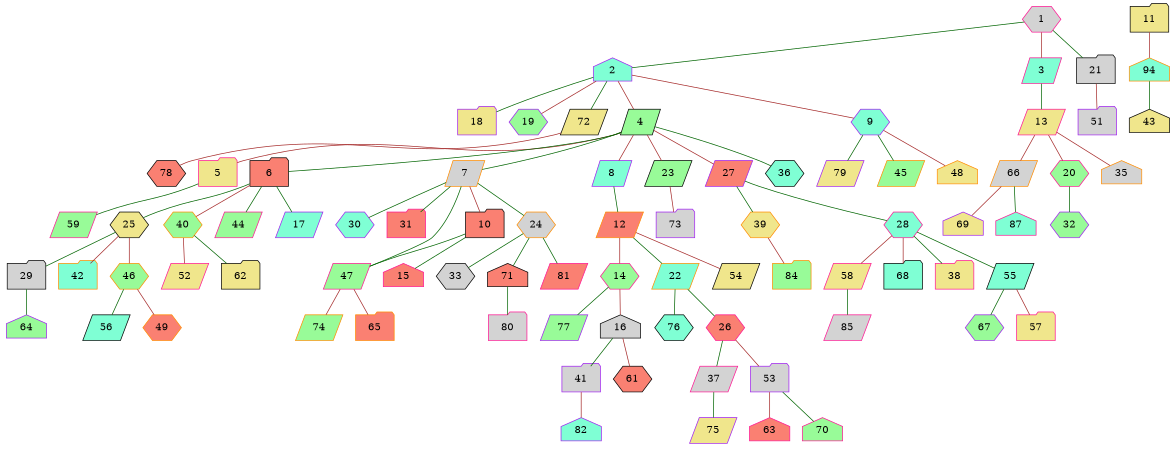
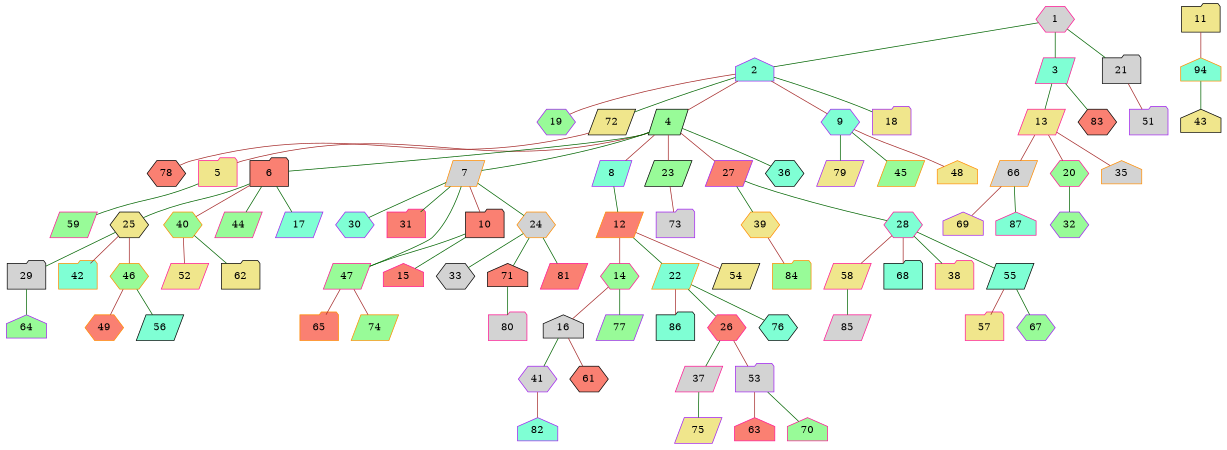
  graph {
    node [color=deeppink fillcolor=aquamarine shape=parallelogram style=filled]
    edge [color=darkgreen]
    1 [fillcolor=lightgrey shape=hexagon]
    2 [color=purple shape=house]
    3
    21 [color=black fillcolor=lightgrey shape=folder]
    4 [color=black fillcolor=palegreen]
    9 [color=purple shape=hexagon]
    18 [color=purple fillcolor=khaki shape=folder]
    19 [color=purple fillcolor=palegreen shape=hexagon]
    72 [color=black fillcolor=khaki]
    13 [fillcolor=khaki]
+   83 [color=black fillcolor=salmon shape=hexagon]
    51 [color=purple fillcolor=lightgrey shape=folder]
    5 [fillcolor=khaki shape=folder]
    6 [color=black fillcolor=salmon shape=folder]
    7 [color=darkorange fillcolor=lightgrey]
    8 [color=purple]
    23 [color=black fillcolor=palegreen]
    27 [color=purple fillcolor=salmon]
    36 [color=black shape=hexagon]
    45 [color=darkorange fillcolor=palegreen]
    48 [color=darkorange fillcolor=khaki shape=house]
    79 [color=purple fillcolor=khaki]
    78 [color=black fillcolor=salmon shape=hexagon]
    20 [fillcolor=palegreen shape=hexagon]
    35 [color=darkorange fillcolor=lightgrey shape=house]
    66 [color=darkorange fillcolor=lightgrey]
    59 [fillcolor=palegreen]
    17 [color=purple]
    25 [color=black fillcolor=khaki shape=hexagon]
    40 [color=darkorange fillcolor=palegreen shape=hexagon]
    44 [fillcolor=palegreen]
    10 [color=black fillcolor=salmon shape=folder]
    24 [color=darkorange fillcolor=lightgrey shape=hexagon]
    30 [color=purple shape=hexagon]
    31 [fillcolor=salmon shape=folder]
    47 [fillcolor=palegreen]
    12 [color=darkorange fillcolor=salmon]
    73 [color=purple fillcolor=lightgrey shape=folder]
    28 [shape=hexagon]
    39 [color=darkorange fillcolor=khaki shape=hexagon]
    29 [color=black fillcolor=lightgrey shape=folder]
    42 [color=darkorange shape=folder]
    46 [color=darkorange fillcolor=palegreen shape=hexagon]
    52 [fillcolor=khaki]
    62 [color=black fillcolor=khaki shape=folder]
    15 [fillcolor=salmon shape=house]
    11 [color=black fillcolor=khaki shape=folder]
    n48 [color=darkorange label=94 shape=house]
    33 [color=black fillcolor=lightgrey shape=hexagon]
    71 [color=black fillcolor=salmon shape=house]
    81 [fillcolor=salmon]
    14 [fillcolor=palegreen shape=hexagon]
    22 [color=darkorange]
    54 [color=black fillcolor=khaki]
    65 [color=darkorange fillcolor=salmon shape=folder]
    74 [color=darkorange fillcolor=palegreen]
    43 [color=black fillcolor=khaki shape=house]
    16 [color=black fillcolor=lightgrey shape=house]
    77 [color=purple fillcolor=palegreen]
    26 [fillcolor=salmon shape=hexagon]
    76 [color=black shape=hexagon]
+   86 [color=black shape=folder]
    32 [color=purple fillcolor=palegreen shape=hexagon]
    69 [color=purple fillcolor=khaki shape=house]
    87 [shape=house]
-   41 [color=purple fillcolor=lightgrey shape=folder]
+   41 [color=purple fillcolor=lightgrey shape=hexagon]
    61 [color=black fillcolor=salmon shape=hexagon]
    82 [color=purple shape=house]
    37 [fillcolor=lightgrey]
    53 [color=purple fillcolor=lightgrey shape=folder]
    80 [fillcolor=lightgrey shape=folder]
    64 [color=purple fillcolor=palegreen shape=house]
    49 [color=darkorange fillcolor=salmon shape=hexagon]
    56 [color=black]
    75 [color=purple fillcolor=khaki]
    63 [fillcolor=salmon shape=house]
    70 [fillcolor=palegreen shape=house]
    38 [fillcolor=khaki shape=folder]
    55 [color=black]
    58 [fillcolor=khaki]
    68 [color=black shape=folder]
    84 [color=darkorange fillcolor=palegreen shape=folder]
    57 [fillcolor=khaki shape=folder]
    67 [color=purple fillcolor=palegreen shape=hexagon]
    85 [fillcolor=lightgrey]
    1 -- 2
-   1 -- 3 [color=brown]
+   1 -- 3
    1 -- 21
    2 -- 4 [color=brown]
    2 -- 9 [color=brown]
    2 -- 18
    2 -- 19 [color=brown]
    2 -- 72
    3 -- 13
+   3 -- 83
    21 -- 51 [color=brown]
    4 -- 5 [color=brown]
    4 -- 6
    4 -- 7
    4 -- 8 [color=brown]
    4 -- 23 [color=brown]
    4 -- 27 [color=brown]
    4 -- 36
    9 -- 45
    9 -- 48 [color=brown]
    9 -- 79
    72 -- 78 [color=brown]
    13 -- 20 [color=brown]
    13 -- 35 [color=brown]
    13 -- 66 [color=brown]
    5 -- 59
    6 -- 17
    6 -- 25
    6 -- 40 [color=brown]
    6 -- 44
    7 -- 10 [color=brown]
    7 -- 24
    7 -- 30
    7 -- 31
    7 -- 47
    8 -- 12
    23 -- 73 [color=brown]
    27 -- 28
    27 -- 39
    20 -- 32
    66 -- 69 [color=brown]
    66 -- 87
    25 -- 29
    25 -- 42 [color=brown]
    25 -- 46 [color=brown]
    40 -- 52 [color=brown]
    40 -- 62
    10 -- 47
    10 -- 15
    24 -- 33
    24 -- 71
    24 -- 81
    47 -- 65 [color=brown]
    47 -- 74 [color=brown]
    12 -- 14 [color=brown]
    12 -- 22
    12 -- 54 [color=brown]
    28 -- 38
    28 -- 55
    28 -- 58 [color=brown]
    28 -- 68 [color=brown]
    39 -- 84 [color=brown]
    29 -- 64
    46 -- 49 [color=brown]
    46 -- 56
    11 -- n48 [color=brown]
    n48 -- 43
    71 -- 80
    14 -- 16 [color=brown]
    14 -- 77
    22 -- 26
    22 -- 76
+   22 -- 86 [color=brown]
    16 -- 41
    16 -- 61 [color=brown]
    26 -- 37
    26 -- 53 [color=brown]
    41 -- 82 [color=brown]
    37 -- 75
    53 -- 63 [color=brown]
    53 -- 70
    55 -- 57 [color=brown]
    55 -- 67
    58 -- 85
  }
